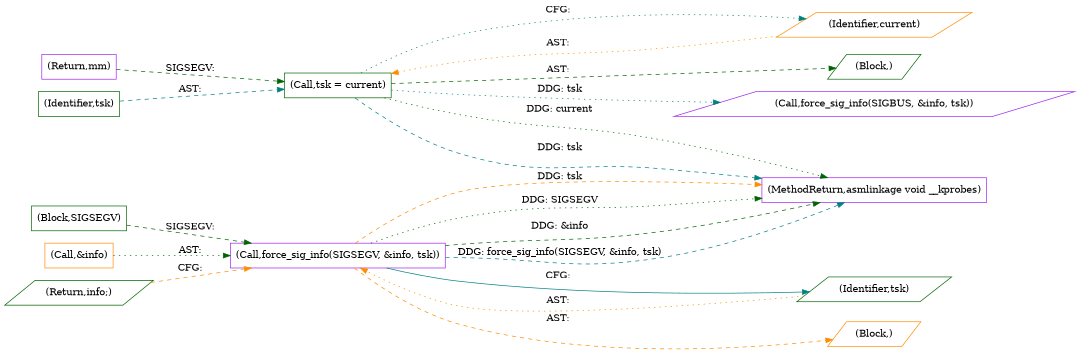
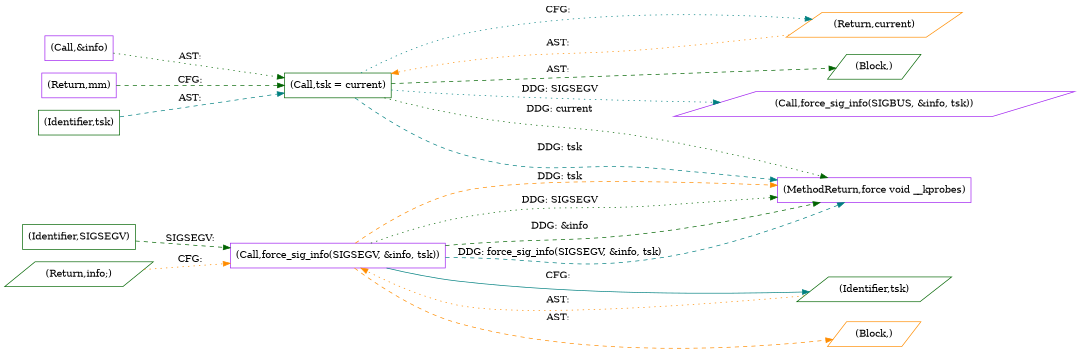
  digraph {
    rankdir=LR
    node [color=darkgreen shape=box]
    edge [color=darkgreen style=dashed]
    n1 [color=purple label="(Call,force_sig_info(SIGSEGV, &info, tsk))"]
    n2 [label="(Identifier,tsk)" shape=parallelogram]
-   n3 [color=purple label="(MethodReturn,asmlinkage void __kprobes)"]
+   n3 [color=purple label="(MethodReturn,force void __kprobes)"]
    n4 [color=darkorange label="(Block,)" shape=parallelogram]
    n5 [label="(Call,tsk = current)"]
-   n6 [color=darkorange label="(Identifier,current)" shape=parallelogram]
+   n6 [color=darkorange label="(Return,current)" shape=parallelogram]
    n7 [label="(Block,)" shape=parallelogram]
    n8 [color=purple label="(Call,force_sig_info(SIGBUS, &info, tsk))" shape=parallelogram]
-   n9 [label="(Block,SIGSEGV)"]
-   n10 [color=darkorange label="(Call,&info)"]
+   n9 [label="(Identifier,SIGSEGV)"]
+   n10 [color=purple label="(Call,&info)"]
    n11 [color=purple label="(Return,mm)"]
    n12 [label="(Return,info;)" shape=parallelogram]
    n13 [label="(Identifier,tsk)"]
    n1 -> n2 [color=teal label="CFG: " style=solid]
    n1 -> n3 [color=darkorange label="DDG: tsk"]
    n1 -> n3 [label="DDG: SIGSEGV" style=dotted]
    n1 -> n3 [label="DDG: &info"]
    n1 -> n3 [color=teal label="DDG: force_sig_info(SIGSEGV, &info, tsk)"]
    n1 -> n4 [color=darkorange label="AST: "]
    n2 -> n1 [color=darkorange label="AST: " style=dotted]
    n5 -> n3 [label="DDG: current" style=dotted]
    n5 -> n3 [color=teal label="DDG: tsk"]
    n5 -> n6 [color=teal label="CFG: " style=dotted]
    n5 -> n7 [label="AST: "]
-   n5 -> n8 [color=teal label="DDG: tsk" style=dotted]
+   n5 -> n8 [color=teal label="DDG: SIGSEGV" style=dotted]
    n6 -> n5 [color=darkorange label="AST: " style=dotted]
    n9 -> n1 [label="SIGSEGV: "]
-   n10 -> n1 [label="AST: " style=dotted]
-   n11 -> n5 [label="SIGSEGV: "]
-   n12 -> n1 [color=darkorange label="CFG: "]
+   n10 -> n5 [label="AST: " style=dotted]
+   n11 -> n5 [label="CFG: "]
+   n12 -> n1 [color=darkorange label="CFG: " style=dotted]
    n13 -> n5 [color=teal label="AST: "]
  }
